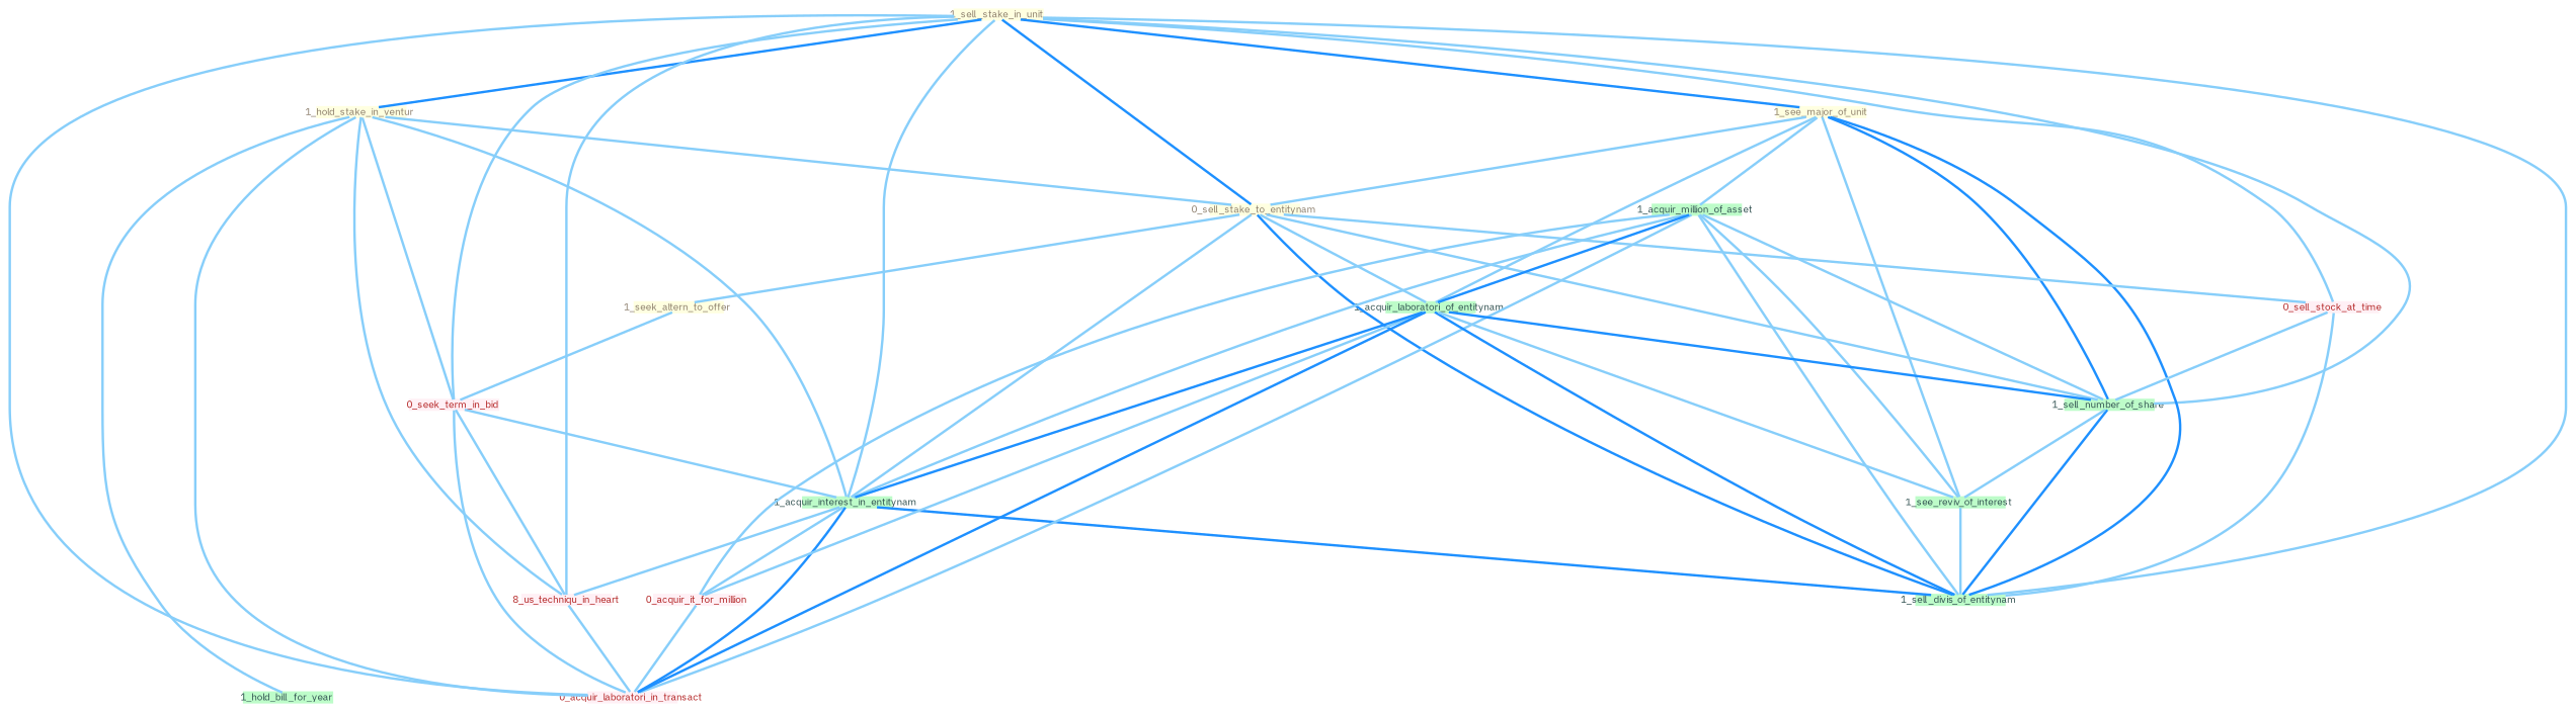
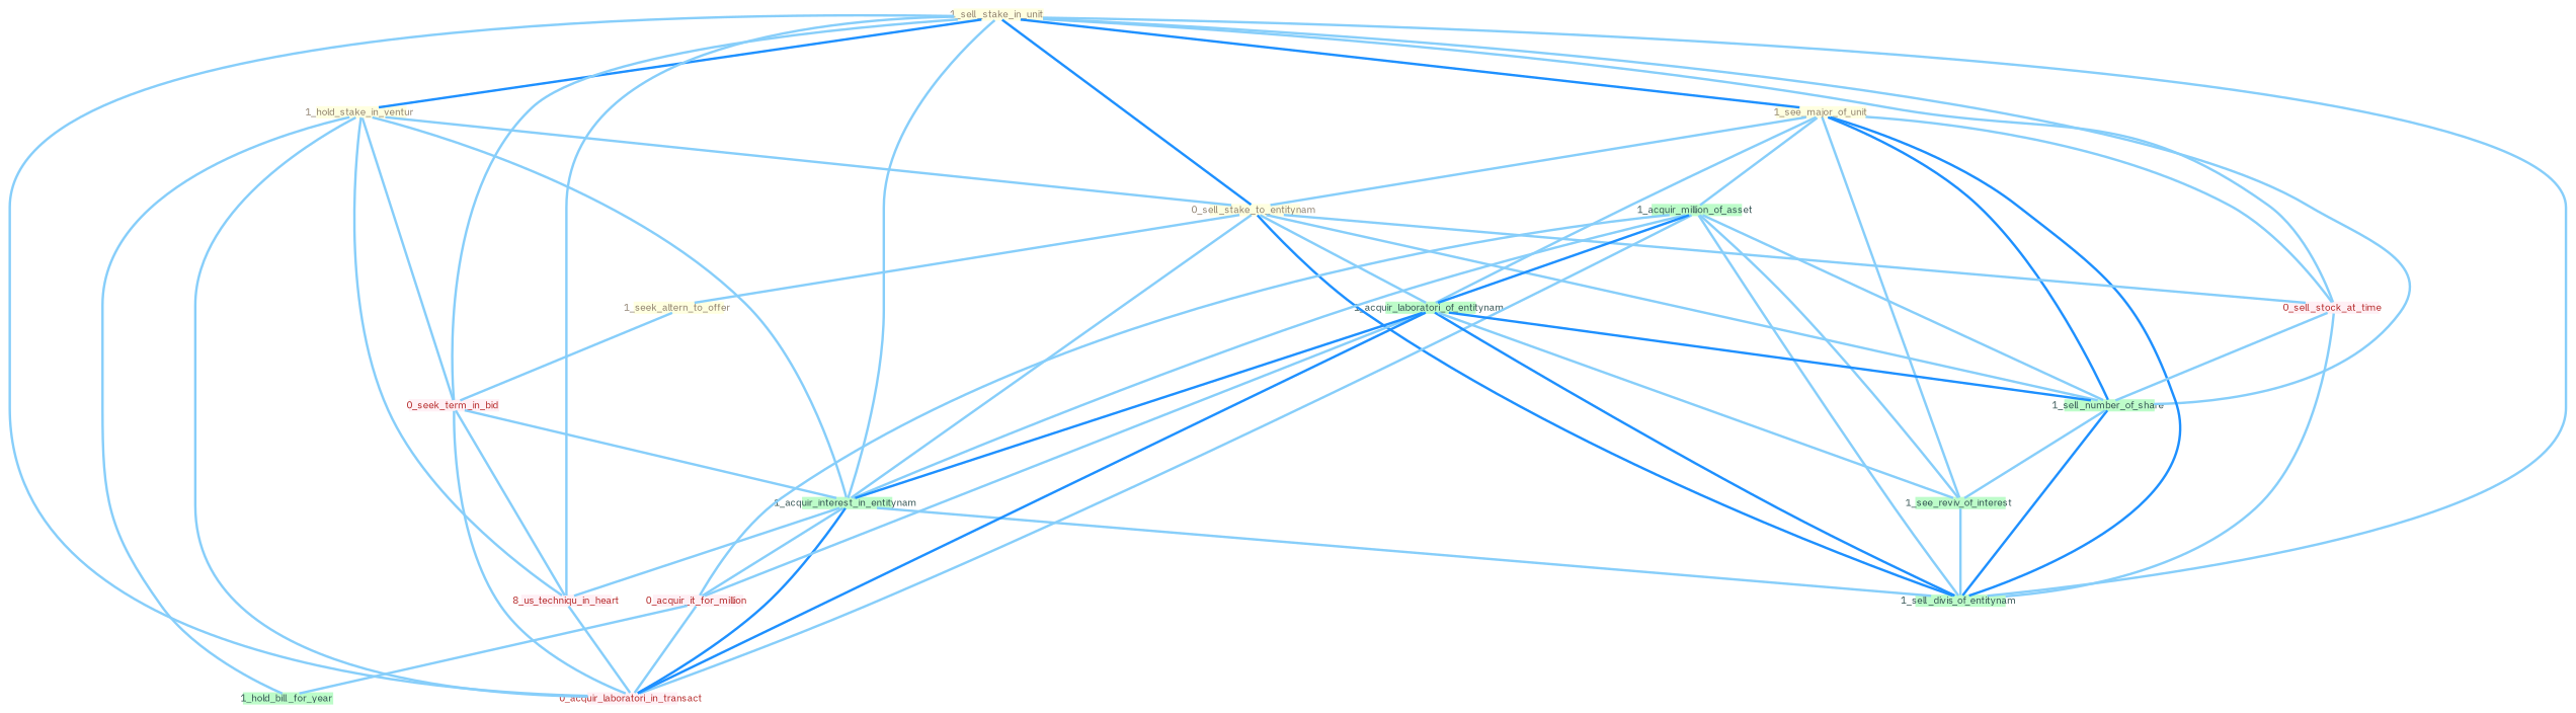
  graph {
    fontname="IBM Plex Sans"
    node [color="#BDFCC9" fixedsize=true fontcolor="#2f4f4f" fontname="IBM Plex Sans" fontsize=4 shape=polygon style=filled]
    edge [color="#87cefa" fontname="IBM Plex Sans" w=1]
    "1_sell_stake_in_unit " [color="#ffffe0" fontcolor="#8b7d6b" height=.06 width=.5]
    "1_hold_stake_in_ventur " [color="#ffffe0" fontcolor="#8b7d6b" height=.06 width=.5]
    n3 [color="#ffffe0" fontcolor="#8b7d6b" height=.06 label="1_see_major_of_unit" width=.5]
    "0_sell_stake_to_entitynam " [color="#ffffe0" fontcolor="#8b7d6b" height=.06 width=.5]
    "1_seek_altern_to_offer " [color="#ffffe0" fontcolor="#8b7d6b" height=.06 width=.5]
    "0_seek_term_in_bid " [color="#fff0f5" fontcolor="#b22222" height=.06 width=.5]
    n7 [color="#fff0f5" fontcolor="#b22222" height=.06 label="8_us_techniqu_in_heart" width=.5]
    "0_acquir_it_for_million " [color="#fff0f5" fontcolor="#b22222" height=.06 width=.5]
    "0_acquir_laboratori_in_transact " [color="#fff0f5" fontcolor="#b22222" height=.06 width=.5]
    "0_sell_stock_at_time " [color="#fff0f5" fontcolor="#b22222" height=.06 width=.5]
    "1_acquir_interest_in_entitynam " [height=.06 width=.5]
    "1_sell_number_of_share " [height=.06 width=.5]
    "1_sell_divis_of_entitynam " [height=.06 width=.5]
    "1_hold_bill_for_year " [height=.06 width=.5]
    "1_acquir_million_of_asset " [height=.06 width=.5]
    "1_acquir_laboratori_of_entitynam " [height=.06 width=.5]
    "1_see_reviv_of_interest " [height=.06 width=.5]
    subgraph sub_1 {
      "1_sell_stake_in_unit "
      "1_hold_stake_in_ventur "
      n3
      "0_sell_stake_to_entitynam "
      "1_seek_altern_to_offer "
    }
    subgraph sub_2 {
      "0_seek_term_in_bid "
      n7
      "0_acquir_it_for_million "
      "0_acquir_laboratori_in_transact "
      "0_sell_stock_at_time "
    }
    "1_sell_stake_in_unit " -- "1_hold_stake_in_ventur " [color="#1e90ff" w=2]
    "1_sell_stake_in_unit " -- n3 [color="#1e90ff" w=2]
    "1_sell_stake_in_unit " -- "0_sell_stake_to_entitynam " [color="#1e90ff" w=2]
    "1_sell_stake_in_unit " -- "0_seek_term_in_bid "
    "1_sell_stake_in_unit " -- n7
    "1_sell_stake_in_unit " -- "0_acquir_laboratori_in_transact "
    "1_sell_stake_in_unit " -- "0_sell_stock_at_time "
    "1_sell_stake_in_unit " -- "1_acquir_interest_in_entitynam "
    "1_sell_stake_in_unit " -- "1_sell_number_of_share "
    "1_sell_stake_in_unit " -- "1_sell_divis_of_entitynam "
    "1_hold_stake_in_ventur " -- "0_sell_stake_to_entitynam "
    "1_hold_stake_in_ventur " -- "0_seek_term_in_bid "
    "1_hold_stake_in_ventur " -- n7
    "1_hold_stake_in_ventur " -- "0_acquir_laboratori_in_transact "
    "1_hold_stake_in_ventur " -- "1_acquir_interest_in_entitynam "
    "1_hold_stake_in_ventur " -- "1_hold_bill_for_year "
    n3 -- "0_sell_stake_to_entitynam "
+   n3 -- "0_sell_stock_at_time "
    n3 -- "1_sell_number_of_share " [color="#1e90ff" w=2]
    n3 -- "1_sell_divis_of_entitynam " [color="#1e90ff" w=2]
    n3 -- "1_acquir_million_of_asset "
    n3 -- "1_acquir_laboratori_of_entitynam "
    n3 -- "1_see_reviv_of_interest "
    "0_sell_stake_to_entitynam " -- "1_seek_altern_to_offer "
    "0_sell_stake_to_entitynam " -- "0_sell_stock_at_time "
    "0_sell_stake_to_entitynam " -- "1_acquir_interest_in_entitynam "
    "0_sell_stake_to_entitynam " -- "1_sell_number_of_share "
    "0_sell_stake_to_entitynam " -- "1_sell_divis_of_entitynam " [color="#1e90ff" w=2]
    "0_sell_stake_to_entitynam " -- "1_acquir_laboratori_of_entitynam "
    "1_seek_altern_to_offer " -- "0_seek_term_in_bid "
    "0_seek_term_in_bid " -- n7
    "0_seek_term_in_bid " -- "0_acquir_laboratori_in_transact "
    "0_seek_term_in_bid " -- "1_acquir_interest_in_entitynam "
    n7 -- "0_acquir_laboratori_in_transact "
    "0_acquir_it_for_million " -- "0_acquir_laboratori_in_transact "
+   "0_acquir_it_for_million " -- "1_hold_bill_for_year "
    "0_sell_stock_at_time " -- "1_sell_number_of_share "
    "0_sell_stock_at_time " -- "1_sell_divis_of_entitynam "
    "1_acquir_interest_in_entitynam " -- n7
    "1_acquir_interest_in_entitynam " -- "0_acquir_it_for_million "
    "1_acquir_interest_in_entitynam " -- "0_acquir_laboratori_in_transact " [color="#1e90ff" w=2]
-   "1_acquir_interest_in_entitynam " -- "1_sell_divis_of_entitynam " [color="#1e90ff"]
+   "1_acquir_interest_in_entitynam " -- "1_sell_divis_of_entitynam "
    "1_sell_number_of_share " -- "1_sell_divis_of_entitynam " [color="#1e90ff" w=2]
    "1_sell_number_of_share " -- "1_see_reviv_of_interest "
    "1_acquir_million_of_asset " -- "0_acquir_it_for_million "
    "1_acquir_million_of_asset " -- "0_acquir_laboratori_in_transact "
    "1_acquir_million_of_asset " -- "1_acquir_interest_in_entitynam "
    "1_acquir_million_of_asset " -- "1_sell_number_of_share "
    "1_acquir_million_of_asset " -- "1_sell_divis_of_entitynam "
    "1_acquir_million_of_asset " -- "1_acquir_laboratori_of_entitynam " [color="#1e90ff" w=2]
    "1_acquir_million_of_asset " -- "1_see_reviv_of_interest "
    "1_acquir_laboratori_of_entitynam " -- "0_acquir_it_for_million "
    "1_acquir_laboratori_of_entitynam " -- "0_acquir_laboratori_in_transact " [color="#1e90ff" w=2]
    "1_acquir_laboratori_of_entitynam " -- "1_acquir_interest_in_entitynam " [color="#1e90ff" w=2]
    "1_acquir_laboratori_of_entitynam " -- "1_sell_number_of_share " [color="#1e90ff"]
    "1_acquir_laboratori_of_entitynam " -- "1_sell_divis_of_entitynam " [color="#1e90ff" w=2]
    "1_acquir_laboratori_of_entitynam " -- "1_see_reviv_of_interest "
    "1_see_reviv_of_interest " -- "1_sell_divis_of_entitynam "
  }
